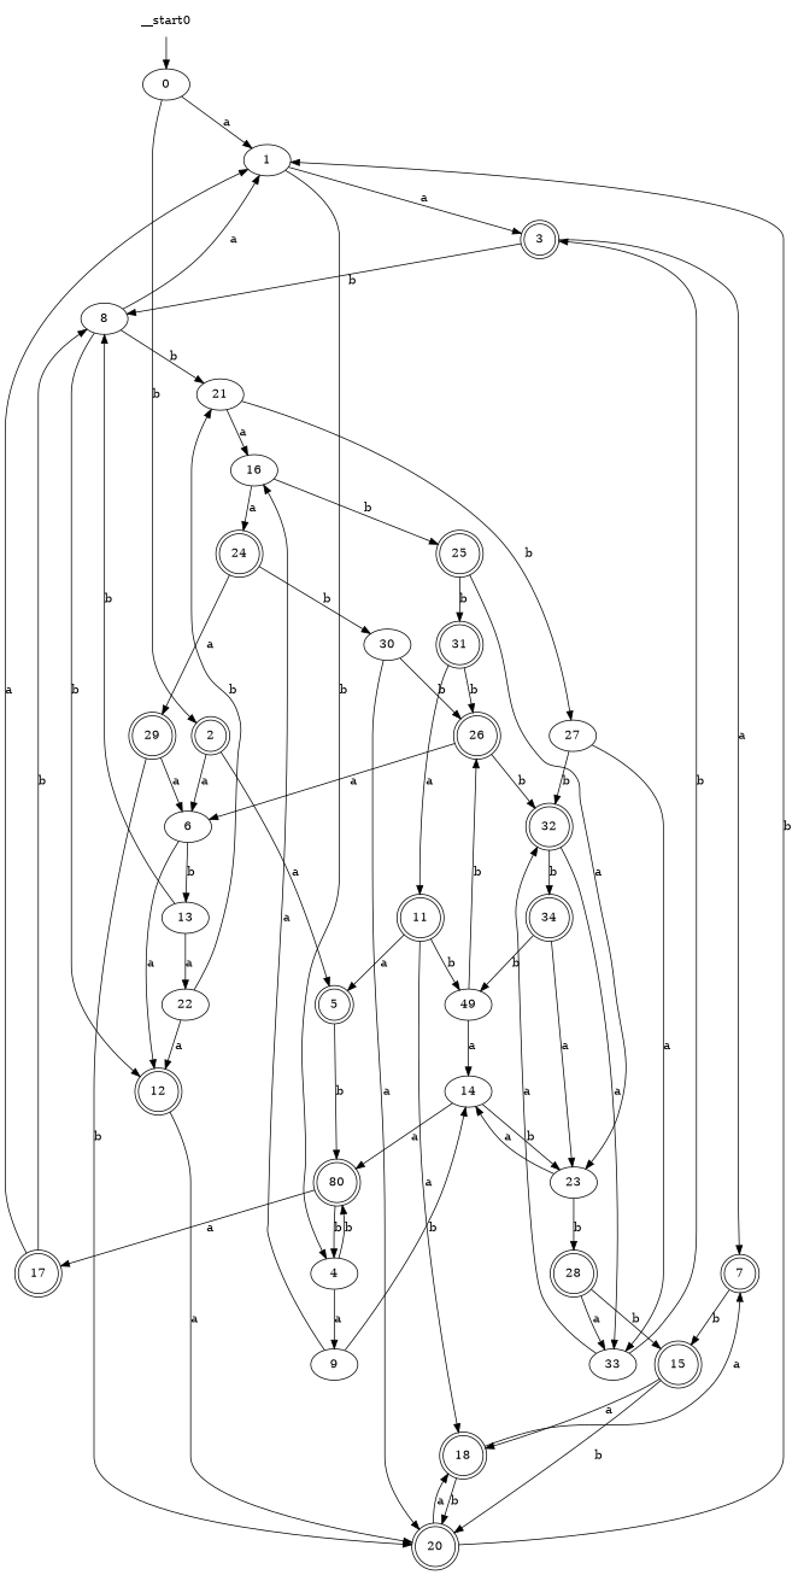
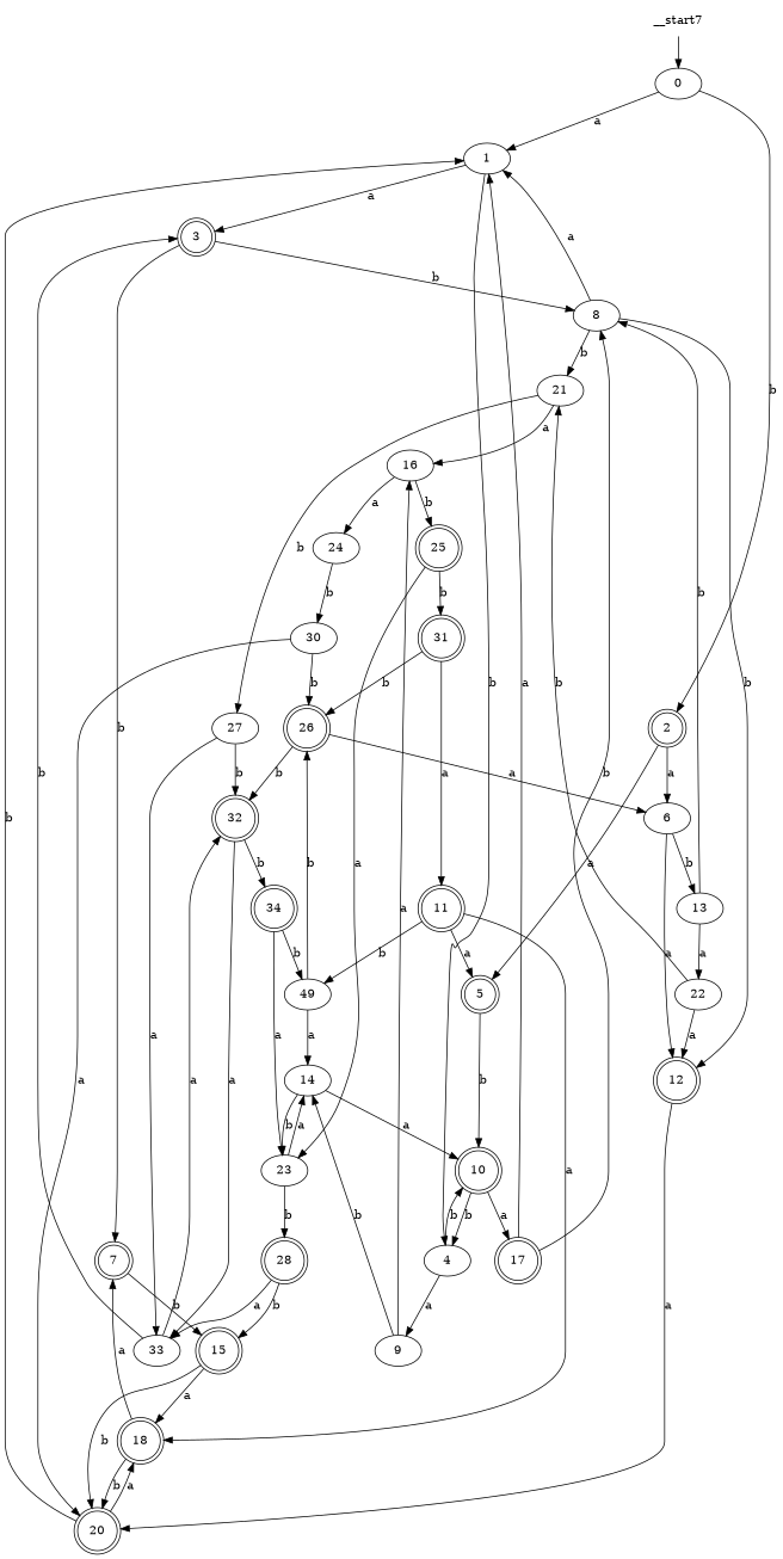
  digraph {
    node [shape=doublecircle]
-   __start0 [shape=none]
+   __start0 [shape=none label=__start7]
    0 [shape=ellipse]
    1 [shape=""]
    2
    3
    4 [shape=""]
    5
    6 [shape=""]
    7
    8 [shape=""]
    9 [shape=""]
-   10 [label=80]
+   10
    12
    13 [shape=""]
    15
    21 [shape=""]
    14 [shape=ellipse]
    16 [shape=""]
    17
    11
    18
    n22 [label=49 shape=""]
    20
    22 [shape=""]
    23 [shape=""]
-   24
+   24 [shape=ellipse]
    25
    26
    27 [shape=ellipse]
    28
-   29
    30 [shape=""]
    31
    32
    33 [shape=ellipse]
    34
    __start0 -> 0
    0 -> 1 [label=a]
    0 -> 2 [label=b]
    1 -> 3 [label=a]
    1 -> 4 [label=b]
    2 -> 5 [label=a]
    2 -> 6 [label=a]
-   3 -> 7 [label=a]
+   3 -> 7 [label=b]
    3 -> 8 [label=b]
    4 -> 9 [label=a]
    4 -> 10 [label=b]
    5 -> 10 [label=b]
    6 -> 12 [label=a]
    6 -> 13 [label=b]
    7 -> 15 [label=b]
    8 -> 1 [label=a]
    8 -> 12 [label=b]
    8 -> 21 [label=b]
    9 -> 14 [label=b]
    9 -> 16 [label=a]
    10 -> 4 [label=b]
    10 -> 17 [label=a]
    12 -> 20 [label=a]
    13 -> 8 [label=b]
    13 -> 22 [label=a]
    15 -> 18 [label=a]
    15 -> 20 [label=b]
    21 -> 16 [label=a]
    21 -> 27 [label=b]
    14 -> 10 [label=a]
    14 -> 23 [label=b]
    16 -> 24 [label=a]
    16 -> 25 [label=b]
    17 -> 1 [label=a]
    17 -> 8 [label=b]
    11 -> 5 [label=a]
    11 -> 18 [label=a]
    11 -> n22 [label=b]
    18 -> 7 [label=a]
    18 -> 20 [label=b]
    n22 -> 14 [label=a]
    n22 -> 26 [label=b]
    20 -> 1 [label=b]
    20 -> 18 [label=a]
    22 -> 12 [label=a]
    22 -> 21 [label=b]
    23 -> 14 [label=a]
    23 -> 28 [label=b]
-   24 -> 29 [label=a]
    24 -> 30 [label=b]
    25 -> 23 [label=a]
    25 -> 31 [label=b]
    26 -> 6 [label=a]
    26 -> 32 [label=b]
    27 -> 32 [label=b]
    27 -> 33 [label=a]
    28 -> 15 [label=b]
    28 -> 33 [label=a]
-   29 -> 6 [label=a]
-   29 -> 20 [label=b]
    30 -> 20 [label=a]
    30 -> 26 [label=b]
    31 -> 11 [label=a]
    31 -> 26 [label=b]
    32 -> 33 [label=a]
    32 -> 34 [label=b]
    33 -> 3 [label=b]
    33 -> 32 [label=a]
    34 -> n22 [label=b]
    34 -> 23 [label=a]
  }
